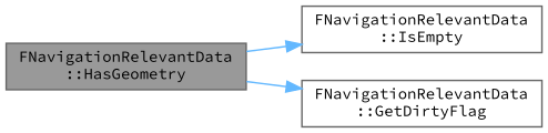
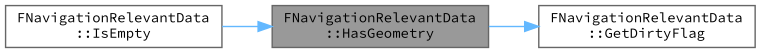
  digraph {
    fontname="Source Code Pro"
    rankdir=RL
    node [color=grey40 fillcolor=white fontname="Source Code Pro" fontsize=10 shape=box style=filled]
    edge [color=steelblue1 dir=back fontname="Source Code Pro" fontsize=10 labelfontname=Helvetica labelfontsize=10 style=solid]
    n1 [color=gray40 fillcolor=grey60 fontcolor=black height=0.2 label="FNavigationRelevantData\l::HasGeometry" width=0.4]
    n2 [height=0.2 label="FNavigationRelevantData\l::IsEmpty" width=0.4]
    n3 [height=0.2 label="FNavigationRelevantData\l::GetDirtyFlag" width=0.4]
-   n2 -> n1
+   n1 -> n2
    n3 -> n1
  }
